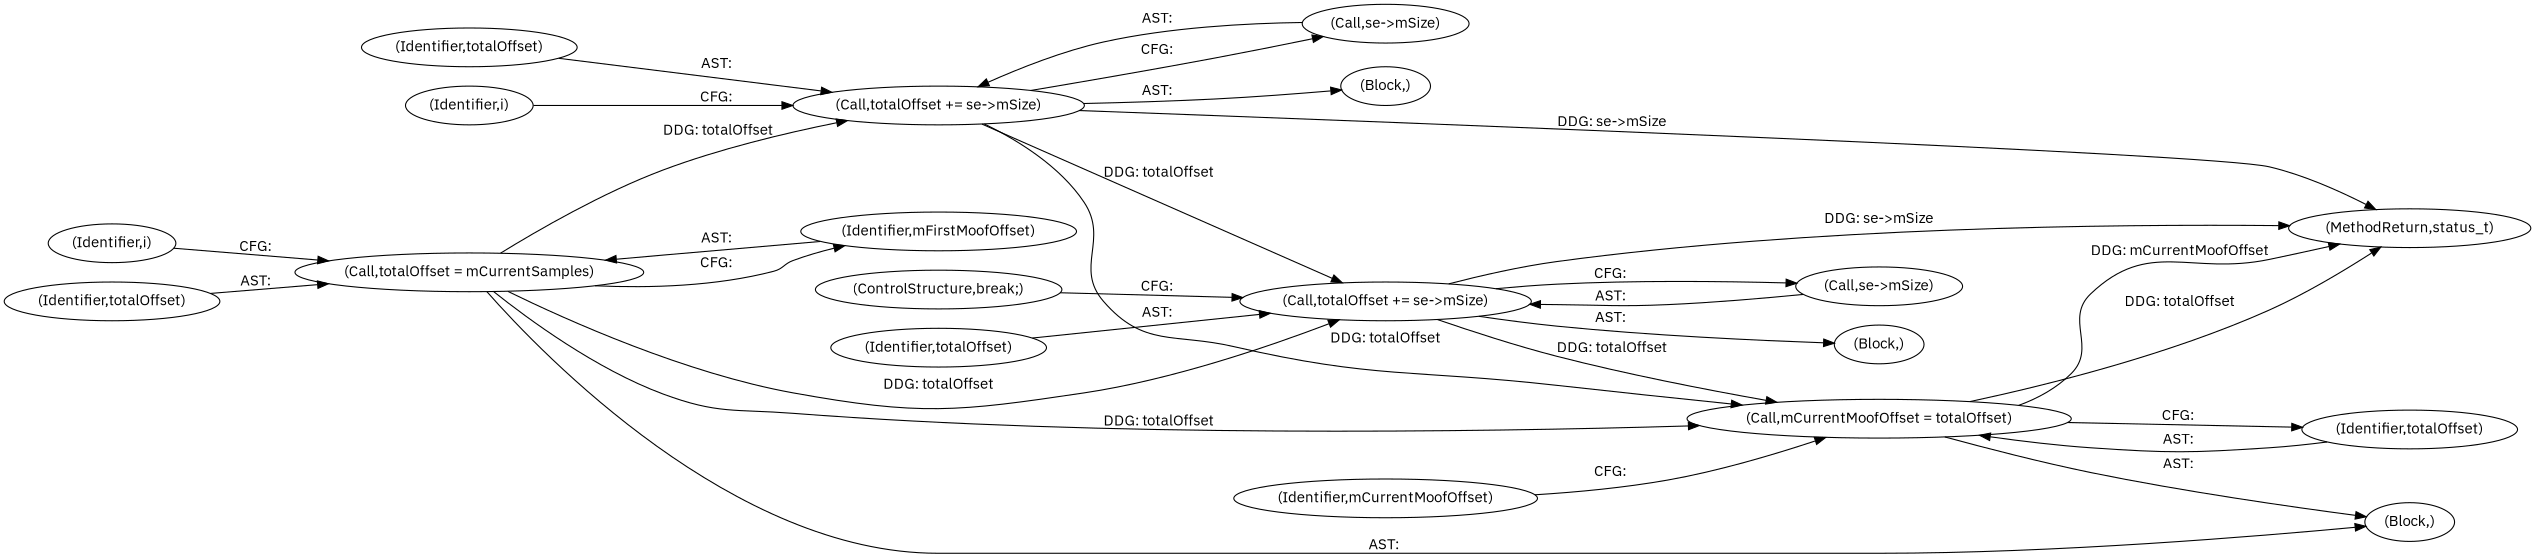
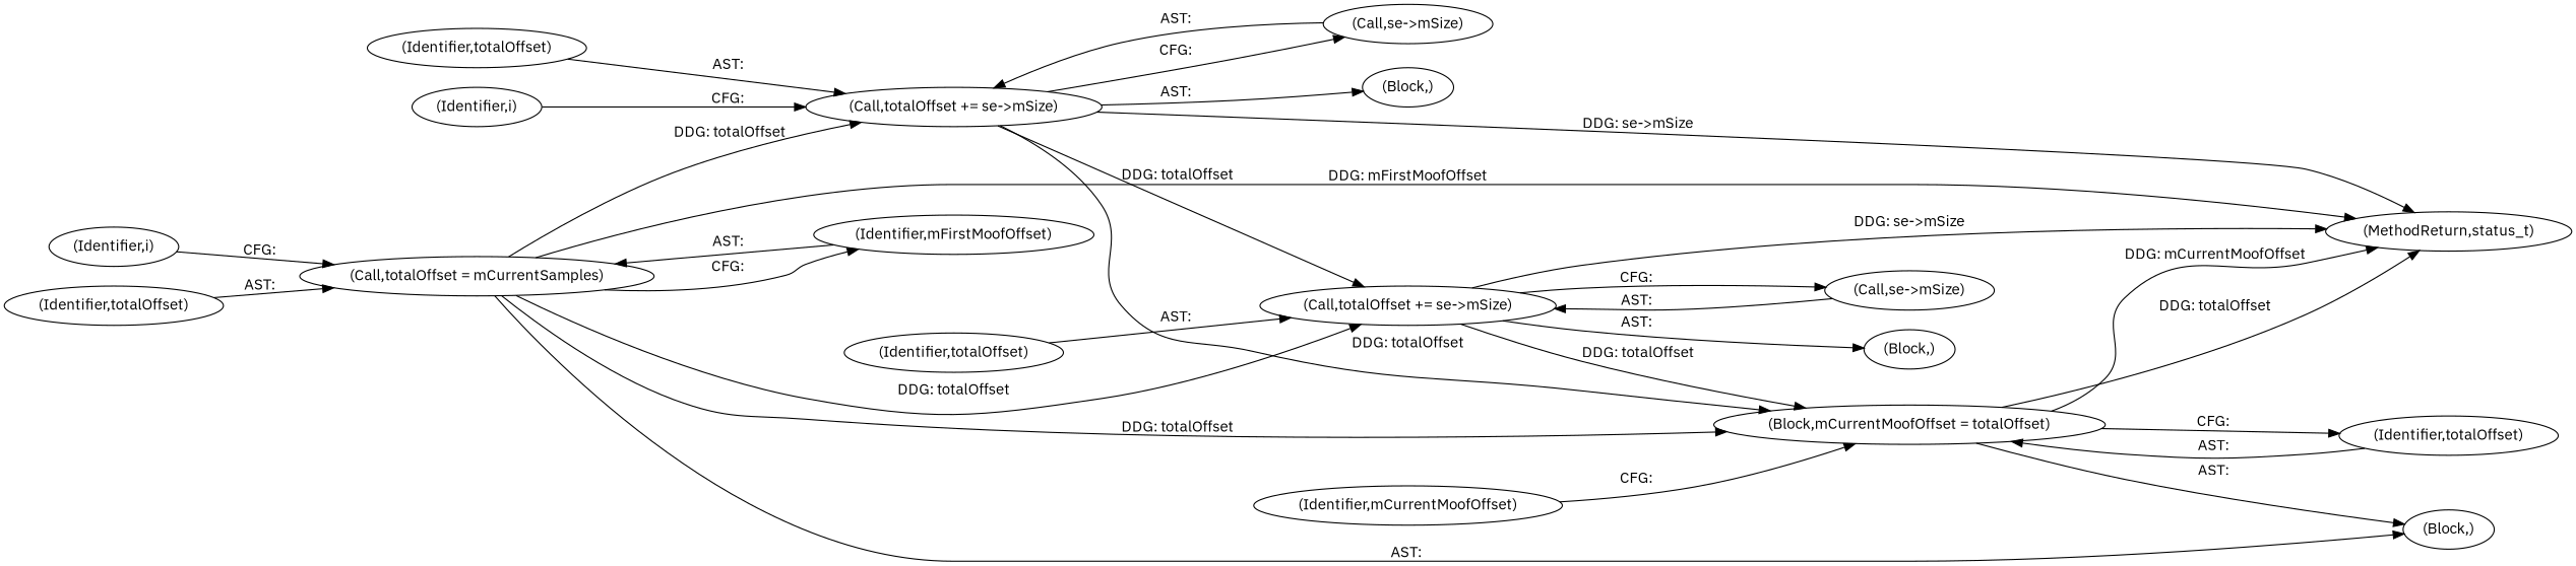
  digraph {
    fontname="IBM Plex Sans"
    rankdir=LR
    node [fontname="IBM Plex Sans"]
    edge [fontname="IBM Plex Sans"]
    n1 [label="(Call,totalOffset += se->mSize)"]
-   n2 [label="(Call,mCurrentMoofOffset = totalOffset)"]
+   n2 [label="(Block,mCurrentMoofOffset = totalOffset)"]
    n3 [label="(Call,se->mSize)"]
    n4 [label="(Block,)"]
    n5 [label="(MethodReturn,status_t)"]
    n6 [label="(Block,)"]
    n7 [label="(Identifier,totalOffset)"]
    n8 [label="(Call,totalOffset += se->mSize)"]
    n9 [label="(Call,se->mSize)"]
    n10 [label="(Block,)"]
    n11 [label="(Call,totalOffset = mCurrentSamples)"]
    n12 [label="(Identifier,mFirstMoofOffset)"]
    n13 [label="(Identifier,i)"]
-   n14 [label="(ControlStructure,break;)"]
    n15 [label="(Identifier,mCurrentMoofOffset)"]
    n16 [label="(Identifier,totalOffset)"]
    n17 [label="(Identifier,totalOffset)"]
    n18 [label="(Identifier,i)"]
    n19 [label="(Identifier,totalOffset)"]
    n1 -> n2 [label="DDG: totalOffset"]
    n1 -> n3 [label="CFG: "]
    n1 -> n4 [label="AST: "]
    n1 -> n5 [label="DDG: se->mSize"]
    n2 -> n5 [label="DDG: totalOffset"]
    n2 -> n5 [label="DDG: mCurrentMoofOffset"]
    n2 -> n6 [label="AST: "]
    n2 -> n7 [label="CFG: "]
    n3 -> n1 [label="AST: "]
    n7 -> n2 [label="AST: "]
    n8 -> n1 [label="DDG: totalOffset"]
    n8 -> n2 [label="DDG: totalOffset"]
    n8 -> n5 [label="DDG: se->mSize"]
    n8 -> n9 [label="CFG: "]
    n8 -> n10 [label="AST: "]
    n9 -> n8 [label="AST: "]
    n11 -> n1 [label="DDG: totalOffset"]
    n11 -> n2 [label="DDG: totalOffset"]
+   n11 -> n5 [label="DDG: mFirstMoofOffset"]
    n11 -> n6 [label="AST: "]
    n11 -> n8 [label="DDG: totalOffset"]
    n11 -> n12 [label="CFG: "]
    n12 -> n11 [label="AST: "]
    n13 -> n11 [label="CFG: "]
-   n14 -> n1 [label="CFG: "]
    n15 -> n2 [label="CFG: "]
    n16 -> n8 [label="AST: "]
    n17 -> n11 [label="AST: "]
    n18 -> n8 [label="CFG: "]
    n19 -> n1 [label="AST: "]
  }
